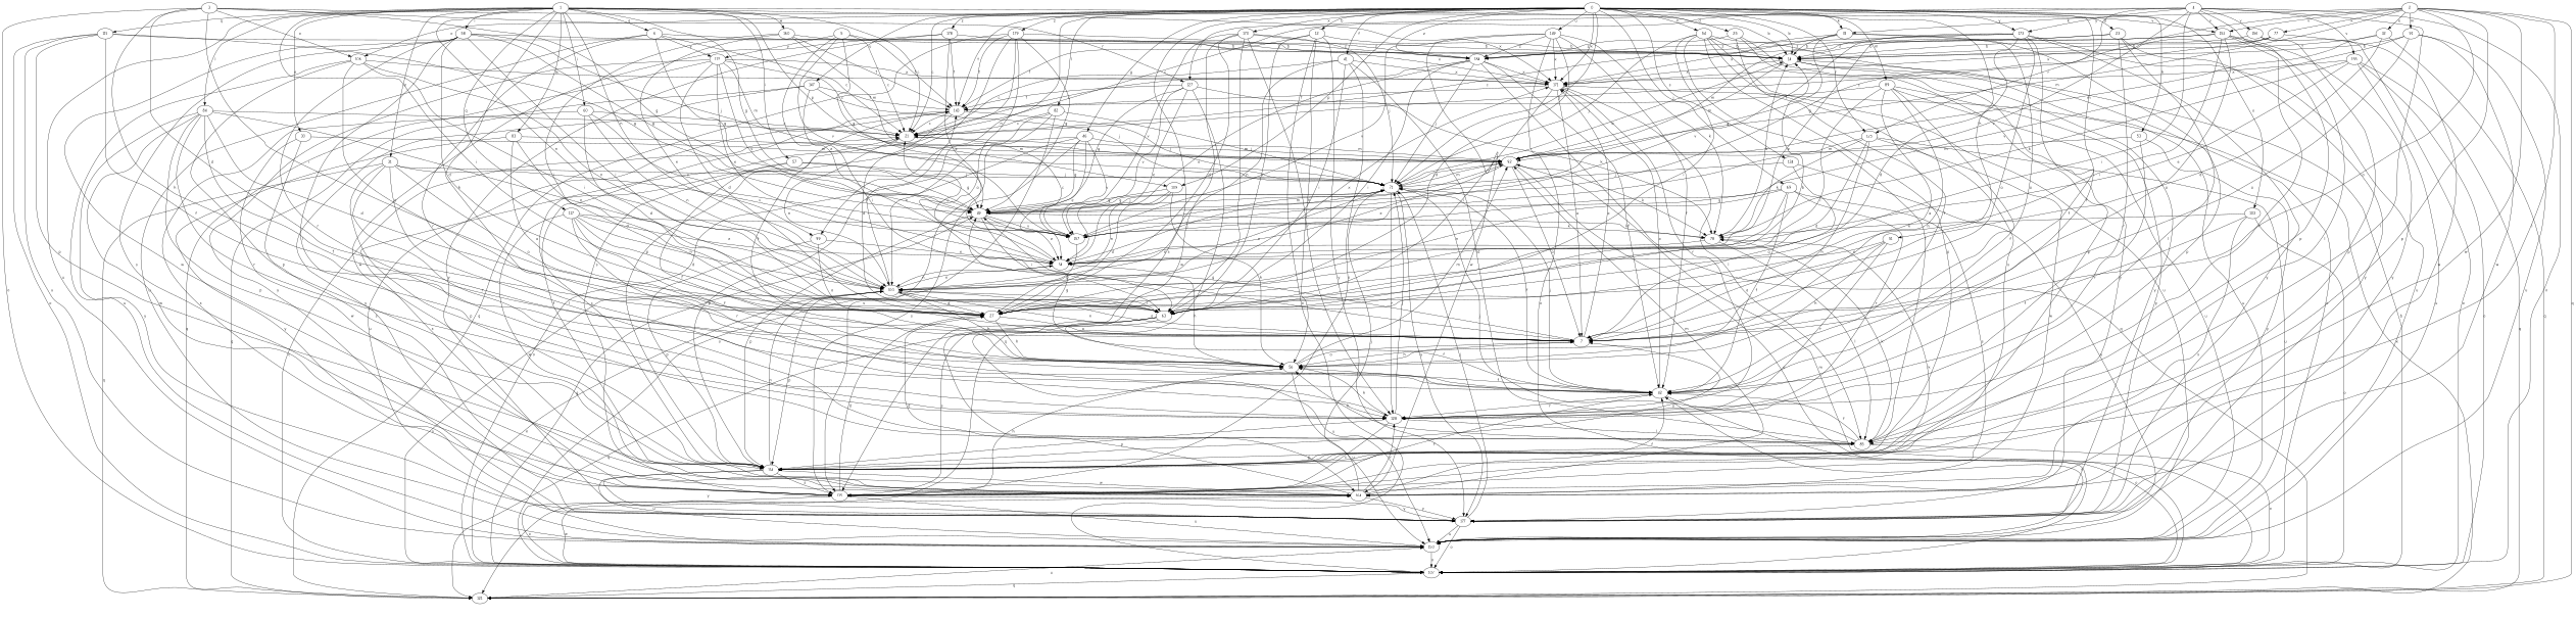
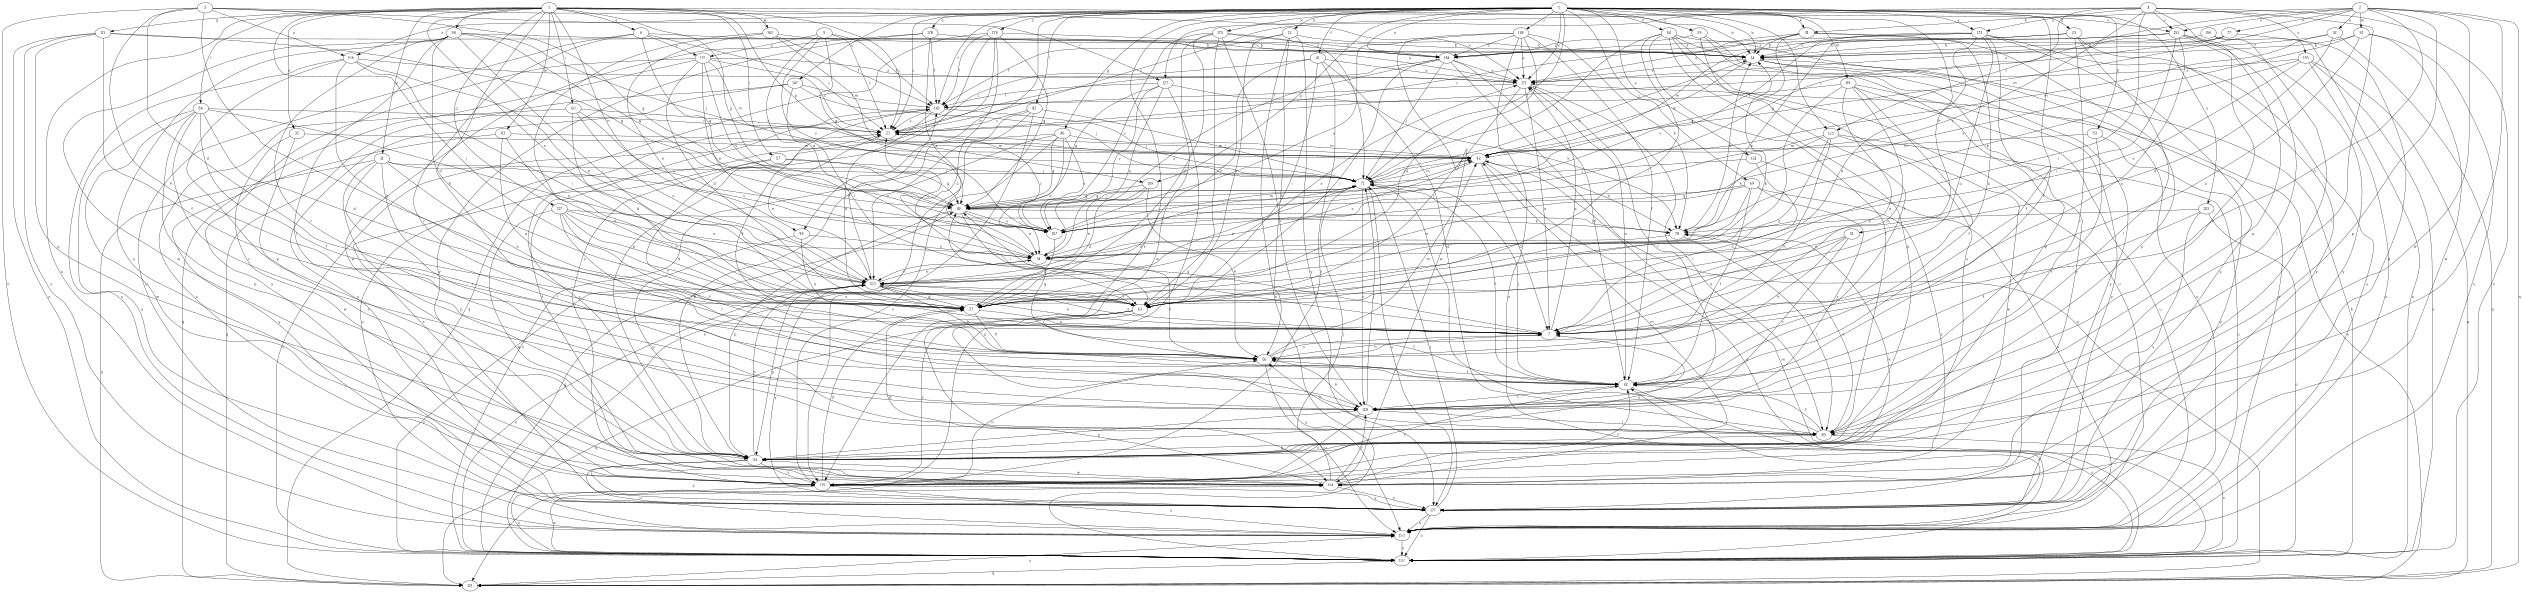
  strict digraph {
    fontname="Comic Neue"
    node [fontname="Comic Neue"]
    edge [fontname="Comic Neue"]
    0
    12
    14
    21
    23
    25
    41
    42
    46
    51
    53
    54
    69
    71
    74
    82
    89
    99
    103
    106
    109
    125
    134
    135
    143
    147
    149
    170
    171
    173
    178
    179
    184
    56
    63
    107
    177
    150
    92
    100
    85
    34
    128
    114
    49
    157
    7
    27
    78
    164
    121
    1
    6
    30
    31
    57
    58
    60
    83
    84
    117
    119
    160
    175
    2
    32
    77
    91
    152
    3
    127
    4
    155
    156
    5
    0 -> 12 [label=b]
    0 -> 14 [label=b]
    0 -> 21 [label=c]
    0 -> 23 [label=d]
    0 -> 25 [label=d]
    0 -> 41 [label=f]
    0 -> 42 [label=f]
    0 -> 46 [label=g]
    0 -> 51 [label=h]
    0 -> 53 [label=h]
    0 -> 54 [label=h]
    0 -> 69 [label=j]
    0 -> 71 [label=j]
    0 -> 74 [label=k]
    0 -> 82 [label=l]
    0 -> 89 [label=m]
    0 -> 99 [label=n]
    0 -> 103 [label=o]
    0 -> 106 [label=o]
    0 -> 109 [label=p]
    0 -> 125 [label=r]
    0 -> 134 [label=s]
    0 -> 135 [label=s]
    0 -> 143 [label=t]
    0 -> 147 [label=u]
    0 -> 149 [label=u]
    0 -> 170 [label=x]
    0 -> 171 [label=x]
    0 -> 173 [label=y]
    0 -> 178 [label=z]
    0 -> 179 [label=z]
    0 -> 184 [label=z]
    12 -> 14 [label=b]
    12 -> 143 [label=t]
    12 -> 56 [label=h]
    12 -> 63 [label=i]
    12 -> 107 [label=o]
    12 -> 177 [label=y]
    14 -> 171 [label=x]
    14 -> 177 [label=y]
    14 -> 150 [label=u]
    14 -> 92 [label=m]
    21 -> 92 [label=m]
    21 -> 100 [label=n]
    23 -> 184 [label=z]
    23 -> 177 [label=y]
    23 -> 85 [label=l]
    23 -> 34 [label=e]
    23 -> 128 [label=r]
    25 -> 42 [label=f]
    25 -> 184 [label=z]
    25 -> 177 [label=y]
    25 -> 114 [label=p]
    41 -> 21 [label=c]
    41 -> 135 [label=s]
    41 -> 171 [label=x]
    41 -> 63 [label=i]
    41 -> 100 [label=n]
    41 -> 85 [label=l]
    42 -> 71 [label=j]
    42 -> 171 [label=x]
    42 -> 107 [label=o]
    42 -> 128 [label=r]
    46 -> 135 [label=s]
    46 -> 107 [label=o]
    46 -> 92 [label=m]
    46 -> 34 [label=e]
    46 -> 114 [label=p]
    46 -> 49 [label=g]
    46 -> 157 [label=v]
    51 -> 56 [label=h]
    51 -> 34 [label=e]
    51 -> 128 [label=r]
    51 -> 7 [label=a]
    53 -> 177 [label=y]
    53 -> 92 [label=m]
    53 -> 128 [label=r]
    54 -> 14 [label=b]
    54 -> 71 [label=j]
    54 -> 135 [label=s]
    54 -> 63 [label=i]
    54 -> 107 [label=o]
    54 -> 150 [label=u]
    54 -> 85 [label=l]
    54 -> 114 [label=p]
    69 -> 42 [label=f]
    69 -> 135 [label=s]
    69 -> 100 [label=n]
    69 -> 128 [label=r]
    69 -> 49 [label=g]
    69 -> 27 [label=d]
    71 -> 14 [label=b]
    71 -> 42 [label=f]
    71 -> 177 [label=y]
    71 -> 92 [label=m]
    71 -> 100 [label=n]
    71 -> 128 [label=r]
    71 -> 49 [label=g]
    74 -> 14 [label=b]
    74 -> 21 [label=c]
    74 -> 171 [label=x]
    74 -> 114 [label=p]
    74 -> 49 [label=g]
    74 -> 7 [label=a]
    82 -> 21 [label=c]
    82 -> 71 [label=j]
    82 -> 135 [label=s]
    82 -> 107 [label=o]
    82 -> 100 [label=n]
    89 -> 42 [label=f]
    89 -> 143 [label=t]
    89 -> 56 [label=h]
    89 -> 63 [label=i]
    89 -> 177 [label=y]
    89 -> 150 [label=u]
    89 -> 7 [label=a]
    99 -> 34 [label=e]
    99 -> 114 [label=p]
    99 -> 7 [label=a]
    103 -> 42 [label=f]
    103 -> 135 [label=s]
    103 -> 107 [label=o]
    103 -> 78 [label=k]
    106 -> 171 [label=x]
    106 -> 63 [label=i]
    106 -> 150 [label=u]
    106 -> 100 [label=n]
    106 -> 114 [label=p]
    106 -> 7 [label=a]
    109 -> 56 [label=h]
    109 -> 100 [label=n]
    109 -> 49 [label=g]
    109 -> 27 [label=d]
    125 -> 56 [label=h]
    125 -> 150 [label=u]
    125 -> 92 [label=m]
    125 -> 27 [label=d]
    125 -> 78 [label=k]
    125 -> 164 [label=w]
    134 -> 71 [label=j]
    134 -> 150 [label=u]
    134 -> 7 [label=a]
    135 -> 42 [label=f]
    135 -> 56 [label=h]
    135 -> 107 [label=o]
    135 -> 177 [label=y]
    135 -> 150 [label=u]
    135 -> 27 [label=d]
    135 -> 78 [label=k]
    143 -> 21 [label=c]
    143 -> 71 [label=j]
    143 -> 150 [label=u]
    143 -> 27 [label=d]
    147 -> 71 [label=j]
    147 -> 143 [label=t]
    147 -> 63 [label=i]
    147 -> 177 [label=y]
    147 -> 121 [label=q]
    149 -> 42 [label=f]
    149 -> 171 [label=x]
    149 -> 184 [label=z]
    149 -> 107 [label=o]
    149 -> 157 [label=v]
    149 -> 27 [label=d]
    149 -> 78 [label=k]
    149 -> 164 [label=w]
    170 -> 71 [label=j]
    170 -> 184 [label=z]
    170 -> 63 [label=i]
    170 -> 128 [label=r]
    170 -> 157 [label=v]
    170 -> 27 [label=d]
    170 -> 164 [label=w]
    171 -> 143 [label=t]
    171 -> 63 [label=i]
    171 -> 85 [label=l]
    171 -> 128 [label=r]
    171 -> 7 [label=a]
    173 -> 42 [label=f]
    173 -> 184 [label=z]
    173 -> 177 [label=y]
    173 -> 150 [label=u]
    173 -> 92 [label=m]
    173 -> 157 [label=v]
    173 -> 7 [label=a]
    173 -> 27 [label=d]
    178 -> 143 [label=t]
    178 -> 184 [label=z]
    178 -> 177 [label=y]
    178 -> 34 [label=e]
    178 -> 164 [label=w]
    179 -> 135 [label=s]
    179 -> 143 [label=t]
    179 -> 184 [label=z]
    179 -> 114 [label=p]
    179 -> 49 [label=g]
    179 -> 7 [label=a]
    179 -> 121 [label=q]
    184 -> 21 [label=c]
    184 -> 42 [label=f]
    184 -> 71 [label=j]
    184 -> 171 [label=x]
    184 -> 63 [label=i]
    184 -> 34 [label=e]
    184 -> 121 [label=q]
    56 -> 42 [label=f]
    56 -> 143 [label=t]
    56 -> 150 [label=u]
    56 -> 92 [label=m]
    56 -> 49 [label=g]
    56 -> 7 [label=a]
    63 -> 42 [label=f]
    63 -> 135 [label=s]
    63 -> 150 [label=u]
    63 -> 121 [label=q]
    107 -> 14 [label=b]
    107 -> 21 [label=c]
    107 -> 92 [label=m]
    107 -> 100 [label=n]
    107 -> 49 [label=g]
    107 -> 164 [label=w]
    107 -> 121 [label=q]
    177 -> 71 [label=j]
    177 -> 107 [label=o]
    177 -> 150 [label=u]
    150 -> 42 [label=f]
    150 -> 107 [label=o]
    92 -> 71 [label=j]
    92 -> 107 [label=o]
    92 -> 34 [label=e]
    92 -> 7 [label=a]
    92 -> 78 [label=k]
    100 -> 143 [label=t]
    100 -> 171 [label=x]
    100 -> 56 [label=h]
    100 -> 63 [label=i]
    100 -> 107 [label=o]
+   100 -> 177 [label=y]
    100 -> 34 [label=e]
    100 -> 114 [label=p]
    100 -> 7 [label=a]
    100 -> 27 [label=d]
    85 -> 42 [label=f]
    85 -> 71 [label=j]
    85 -> 56 [label=h]
    85 -> 107 [label=o]
    85 -> 114 [label=p]
    85 -> 78 [label=k]
    34 -> 21 [label=c]
    34 -> 71 [label=j]
    34 -> 56 [label=h]
    34 -> 100 [label=n]
    128 -> 71 [label=j]
    128 -> 135 [label=s]
    128 -> 56 [label=h]
    128 -> 85 [label=l]
    128 -> 114 [label=p]
    114 -> 21 [label=c]
    114 -> 135 [label=s]
    114 -> 177 [label=y]
    114 -> 150 [label=u]
    114 -> 100 [label=n]
    114 -> 7 [label=a]
    114 -> 164 [label=w]
    49 -> 71 [label=j]
    49 -> 63 [label=i]
    49 -> 34 [label=e]
    49 -> 114 [label=p]
    49 -> 157 [label=v]
    49 -> 78 [label=k]
    157 -> 21 [label=c]
    157 -> 92 [label=m]
    157 -> 27 [label=d]
    7 -> 171 [label=x]
    7 -> 56 [label=h]
    7 -> 100 [label=n]
    7 -> 49 [label=g]
    27 -> 14 [label=b]
    27 -> 56 [label=h]
    27 -> 7 [label=a]
    78 -> 14 [label=b]
    78 -> 85 [label=l]
    78 -> 34 [label=e]
    164 -> 42 [label=f]
    164 -> 71 [label=j]
    164 -> 143 [label=t]
    164 -> 177 [label=y]
    164 -> 92 [label=m]
    164 -> 128 [label=r]
    164 -> 27 [label=d]
    121 -> 171 [label=x]
    121 -> 150 [label=u]
    1 -> 14 [label=b]
    1 -> 21 [label=c]
    1 -> 99 [label=n]
    1 -> 109 [label=p]
    1 -> 171 [label=x]
    1 -> 56 [label=h]
    1 -> 63 [label=i]
    1 -> 150 [label=u]
    1 -> 100 [label=n]
    1 -> 49 [label=g]
    1 -> 6 [label=a]
    1 -> 30 [label=e]
    1 -> 31 [label=e]
    1 -> 57 [label=i]
    1 -> 58 [label=i]
    1 -> 60 [label=i]
    1 -> 83 [label=l]
    1 -> 84 [label=l]
    1 -> 117 [label=q]
    1 -> 119 [label=q]
    1 -> 160 [label=w]
    6 -> 21 [label=c]
    6 -> 171 [label=x]
    6 -> 150 [label=u]
    6 -> 128 [label=r]
    6 -> 49 [label=g]
    6 -> 175 [label=y]
    30 -> 135 [label=s]
    30 -> 92 [label=m]
    30 -> 164 [label=w]
    31 -> 71 [label=j]
    31 -> 85 [label=l]
    31 -> 128 [label=r]
    31 -> 114 [label=p]
    31 -> 157 [label=v]
    31 -> 7 [label=a]
    31 -> 121 [label=q]
    57 -> 42 [label=f]
    57 -> 71 [label=j]
    57 -> 135 [label=s]
    57 -> 49 [label=g]
    58 -> 14 [label=b]
    58 -> 71 [label=j]
    58 -> 135 [label=s]
    58 -> 63 [label=i]
    58 -> 85 [label=l]
    58 -> 128 [label=r]
    58 -> 49 [label=g]
    58 -> 27 [label=d]
    58 -> 164 [label=w]
    60 -> 21 [label=c]
    60 -> 135 [label=s]
    60 -> 100 [label=n]
    60 -> 157 [label=v]
    60 -> 27 [label=d]
    83 -> 177 [label=y]
    83 -> 92 [label=m]
    83 -> 7 [label=a]
    83 -> 27 [label=d]
    84 -> 21 [label=c]
    84 -> 42 [label=f]
    84 -> 177 [label=y]
    84 -> 100 [label=n]
    84 -> 128 [label=r]
    84 -> 114 [label=p]
    84 -> 27 [label=d]
    84 -> 164 [label=w]
    117 -> 42 [label=f]
    117 -> 100 [label=n]
    117 -> 34 [label=e]
    117 -> 128 [label=r]
    117 -> 27 [label=d]
    117 -> 78 [label=k]
    117 -> 164 [label=w]
    119 -> 14 [label=b]
    119 -> 42 [label=f]
    119 -> 107 [label=o]
    119 -> 150 [label=u]
    119 -> 114 [label=p]
    119 -> 49 [label=g]
    160 -> 14 [label=b]
    160 -> 143 [label=t]
    160 -> 63 [label=i]
    160 -> 92 [label=m]
    160 -> 100 [label=n]
    175 -> 21 [label=c]
    175 -> 171 [label=x]
    175 -> 177 [label=y]
    175 -> 92 [label=m]
    175 -> 34 [label=e]
    175 -> 157 [label=v]
    175 -> 27 [label=d]
    175 -> 121 [label=q]
    2 -> 74 [label=k]
    2 -> 125 [label=r]
    2 -> 92 [label=m]
    2 -> 85 [label=l]
    2 -> 114 [label=p]
    2 -> 7 [label=a]
    2 -> 164 [label=w]
    2 -> 121 [label=q]
    2 -> 32 [label=e]
    2 -> 77 [label=k]
    2 -> 91 [label=m]
    2 -> 152 [label=v]
    32 -> 14 [label=t]
    32 -> 92 [label=m]
    32 -> 27 [label=d]
    32 -> 121 [label=q]
    77 -> 14 [label=b]
    77 -> 21 [label=c]
    77 -> 171 [label=x]
    77 -> 164 [label=w]
    91 -> 14 [label=b]
    91 -> 150 [label=u]
    91 -> 157 [label=v]
    91 -> 7 [label=a]
    91 -> 164 [label=w]
    152 -> 14 [label=b]
    152 -> 184 [label=z]
    152 -> 63 [label=i]
    152 -> 177 [label=y]
    152 -> 85 [label=l]
    152 -> 128 [label=r]
    152 -> 7 [label=a]
    3 -> 106 [label=o]
    3 -> 56 [label=h]
    3 -> 63 [label=i]
    3 -> 107 [label=o]
    3 -> 49 [label=g]
    3 -> 27 [label=d]
    3 -> 152 [label=v]
    3 -> 127 [label=r]
    127 -> 143 [label=t]
    127 -> 34 [label=e]
    127 -> 49 [label=g]
    127 -> 157 [label=v]
    127 -> 78 [label=k]
    127 -> 121 [label=q]
    4 -> 21 [label=c]
    4 -> 173 [label=y]
    4 -> 63 [label=i]
    4 -> 107 [label=o]
    4 -> 85 [label=l]
    4 -> 114 [label=p]
    4 -> 49 [label=g]
    4 -> 157 [label=v]
    4 -> 152 [label=v]
    4 -> 127 [label=r]
    4 -> 155 [label=v]
-   4 -> 156 [label=v]
    155 -> 171 [label=x]
    155 -> 107 [label=o]
    155 -> 150 [label=u]
    155 -> 34 [label=e]
    155 -> 78 [label=k]
    155 -> 121 [label=q]
    156 -> 14 [label=b]
    156 -> 107 [label=o]
    156 -> 114 [label=p]
    5 -> 21 [label=c]
    5 -> 143 [label=t]
    5 -> 34 [label=e]
    5 -> 49 [label=g]
    5 -> 157 [label=v]
    5 -> 175 [label=y]
  }
